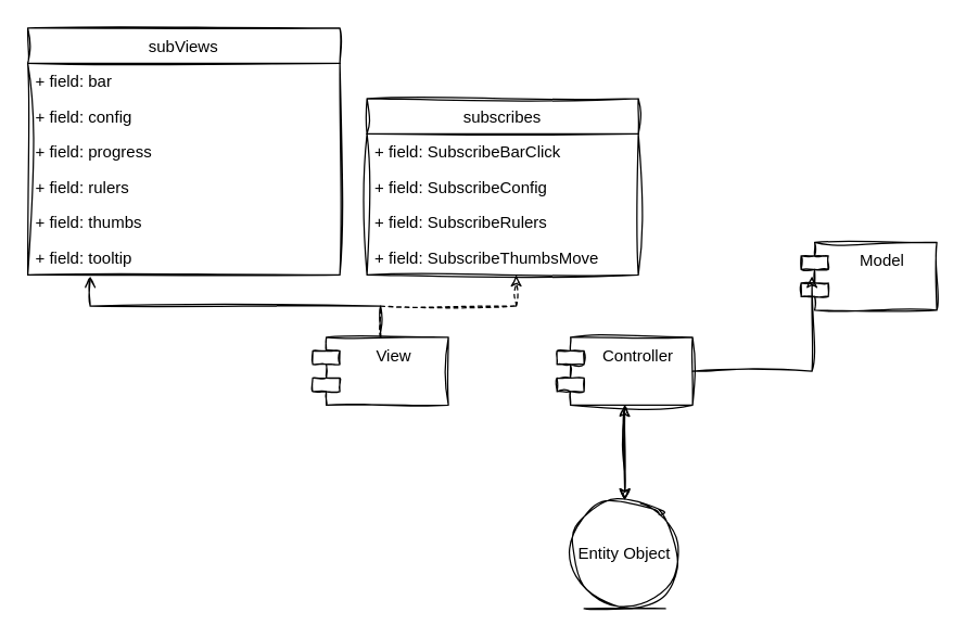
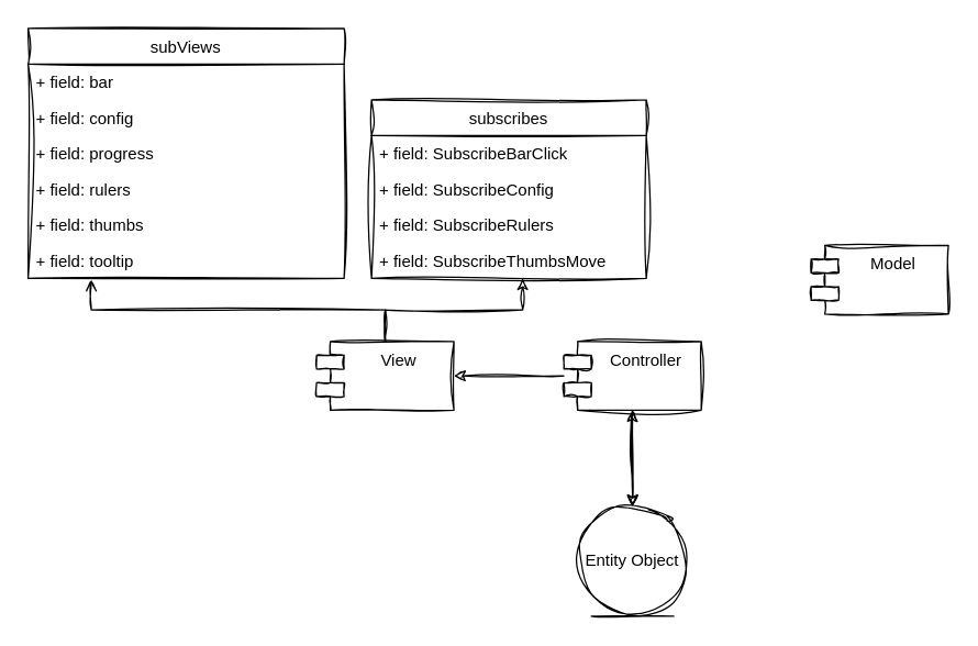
  <mxCell id="0" />
  <mxCell id="1" parent="0" />
  <mxCell id="2" value="" style="endArrow=classic;startArrow=classic;html=1;rounded=0;exitX=0.5;exitY=0;exitDx=0;exitDy=0;entryX=0.5;entryY=1;entryDx=0;entryDy=0;sketch=1;curveFitting=1;jiggle=2;" edge="1" parent="1" target="9"><mxGeometry width="50" height="50" relative="1" as="geometry"><mxPoint x="460" y="368" as="sourcePoint" /><mxPoint x="460" y="308" as="targetPoint" /></mxGeometry></mxCell>
- <mxCell id="3" style="edgeStyle=orthogonalEdgeStyle;rounded=0;orthogonalLoop=1;jettySize=auto;html=1;entryX=0.55;entryY=1;entryDx=0;entryDy=0;entryPerimeter=0;sketch=1;curveFitting=1;jiggle=2;dashed=1;" edge="1" parent="1" source="5" target="21"><mxGeometry relative="1" as="geometry"><mxPoint x="380" y="218" as="targetPoint" /></mxGeometry></mxCell>
+ <mxCell id="3" style="edgeStyle=orthogonalEdgeStyle;rounded=0;orthogonalLoop=1;jettySize=auto;html=1;entryX=0.55;entryY=1;entryDx=0;entryDy=0;entryPerimeter=0;sketch=1;curveFitting=1;jiggle=2;" edge="1" parent="1" source="5" target="21"><mxGeometry relative="1" as="geometry"><mxPoint x="380" y="218" as="targetPoint" /></mxGeometry></mxCell>
  <mxCell id="4" style="edgeStyle=orthogonalEdgeStyle;rounded=0;orthogonalLoop=1;jettySize=auto;html=1;entryX=0.2;entryY=1.038;entryDx=0;entryDy=0;entryPerimeter=0;sketch=1;curveFitting=1;jiggle=2;endArrow=open;" edge="1" parent="1" source="5" target="16"><mxGeometry relative="1" as="geometry" /></mxCell>
  <mxCell id="5" value="View" style="shape=module;align=left;spacingLeft=20;align=center;verticalAlign=top;sketch=1;curveFitting=1;jiggle=2;" vertex="1" parent="1"><mxGeometry x="230" y="248" width="100" height="50" as="geometry" /></mxCell>
  <mxCell id="6" value="Model" style="shape=module;align=left;spacingLeft=20;align=center;verticalAlign=top;sketch=1;curveFitting=1;jiggle=2;" vertex="1" parent="1"><mxGeometry x="590" y="178" width="100" height="50" as="geometry" /></mxCell>
- <mxCell id="7" style="edgeStyle=orthogonalEdgeStyle;rounded=0;orthogonalLoop=1;jettySize=auto;html=1;entryX=0.08;entryY=0.5;entryDx=0;entryDy=0;entryPerimeter=0;sketch=1;curveFitting=1;jiggle=2;" edge="1" parent="1" source="9" target="6"><mxGeometry relative="1" as="geometry" /></mxCell>
+ <mxCell id="7" style="edgeStyle=orthogonalEdgeStyle;rounded=0;orthogonalLoop=1;jettySize=auto;html=1;sketch=1;curveFitting=1;jiggle=2;" edge="1" parent="1" source="9" target="5"><mxGeometry relative="1" as="geometry" /></mxCell>
  <mxCell id="8" style="edgeStyle=orthogonalEdgeStyle;rounded=0;orthogonalLoop=1;jettySize=auto;html=1;sketch=1;curveFitting=1;jiggle=2;" edge="1" parent="1" source="9" target="22"><mxGeometry relative="1" as="geometry" /></mxCell>
  <mxCell id="9" value="Controller" style="shape=module;align=left;spacingLeft=20;align=center;verticalAlign=top;sketch=1;curveFitting=1;jiggle=2;" vertex="1" parent="1"><mxGeometry x="410" y="248" width="100" height="50" as="geometry" /></mxCell>
  <mxCell id="10" value="subViews" style="swimlane;fontStyle=0;childLayout=stackLayout;horizontal=1;startSize=26;fillColor=none;horizontalStack=0;resizeParent=1;resizeParentMax=0;resizeLast=0;collapsible=1;marginBottom=0;sketch=1;curveFitting=1;jiggle=2;" vertex="1" parent="1"><mxGeometry x="20" y="20" width="230" height="182" as="geometry" /></mxCell>
  <mxCell id="11" value="+ field: bar" style="text;strokeColor=none;fillColor=none;align=left;verticalAlign=top;spacingLeft=4;spacingRight=4;overflow=hidden;rotatable=0;points=[[0,0.5],[1,0.5]];portConstraint=eastwest;sketch=1;curveFitting=1;jiggle=2;" vertex="1" parent="10"><mxGeometry y="26" width="230" height="26" as="geometry" /></mxCell>
  <mxCell id="12" value="+ field: config" style="text;strokeColor=none;fillColor=none;align=left;verticalAlign=top;spacingLeft=4;spacingRight=4;overflow=hidden;rotatable=0;points=[[0,0.5],[1,0.5]];portConstraint=eastwest;sketch=1;curveFitting=1;jiggle=2;" vertex="1" parent="10"><mxGeometry y="52" width="230" height="26" as="geometry" /></mxCell>
  <mxCell id="13" value="+ field: progress" style="text;strokeColor=none;fillColor=none;align=left;verticalAlign=top;spacingLeft=4;spacingRight=4;overflow=hidden;rotatable=0;points=[[0,0.5],[1,0.5]];portConstraint=eastwest;sketch=1;curveFitting=1;jiggle=2;" vertex="1" parent="10"><mxGeometry y="78" width="230" height="26" as="geometry" /></mxCell>
  <mxCell id="14" value="+ field: rulers" style="text;strokeColor=none;fillColor=none;align=left;verticalAlign=top;spacingLeft=4;spacingRight=4;overflow=hidden;rotatable=0;points=[[0,0.5],[1,0.5]];portConstraint=eastwest;sketch=1;curveFitting=1;jiggle=2;" vertex="1" parent="10"><mxGeometry y="104" width="230" height="26" as="geometry" /></mxCell>
  <mxCell id="15" value="+ field: thumbs" style="text;strokeColor=none;fillColor=none;align=left;verticalAlign=top;spacingLeft=4;spacingRight=4;overflow=hidden;rotatable=0;points=[[0,0.5],[1,0.5]];portConstraint=eastwest;sketch=1;curveFitting=1;jiggle=2;" vertex="1" parent="10"><mxGeometry y="130" width="230" height="26" as="geometry" /></mxCell>
  <mxCell id="16" value="+ field: tooltip" style="text;strokeColor=none;fillColor=none;align=left;verticalAlign=top;spacingLeft=4;spacingRight=4;overflow=hidden;rotatable=0;points=[[0,0.5],[1,0.5]];portConstraint=eastwest;sketch=1;curveFitting=1;jiggle=2;" vertex="1" parent="10"><mxGeometry y="156" width="230" height="26" as="geometry" /></mxCell>
  <mxCell id="17" value="subscribes" style="swimlane;fontStyle=0;childLayout=stackLayout;horizontal=1;startSize=26;fillColor=none;horizontalStack=0;resizeParent=1;resizeParentMax=0;resizeLast=0;collapsible=1;marginBottom=0;sketch=1;curveFitting=1;jiggle=2;" vertex="1" parent="1"><mxGeometry x="270" y="72" width="200" height="130" as="geometry" /></mxCell>
  <mxCell id="18" value="+ field: SubscribeBarClick" style="text;strokeColor=none;fillColor=none;align=left;verticalAlign=top;spacingLeft=4;spacingRight=4;overflow=hidden;rotatable=0;points=[[0,0.5],[1,0.5]];portConstraint=eastwest;sketch=1;curveFitting=1;jiggle=2;" vertex="1" parent="17"><mxGeometry y="26" width="200" height="26" as="geometry" /></mxCell>
  <mxCell id="19" value="+ field: SubscribeConfig" style="text;strokeColor=none;fillColor=none;align=left;verticalAlign=top;spacingLeft=4;spacingRight=4;overflow=hidden;rotatable=0;points=[[0,0.5],[1,0.5]];portConstraint=eastwest;sketch=1;curveFitting=1;jiggle=2;" vertex="1" parent="17"><mxGeometry y="52" width="200" height="26" as="geometry" /></mxCell>
  <mxCell id="20" value="+ field: SubscribeRulers" style="text;strokeColor=none;fillColor=none;align=left;verticalAlign=top;spacingLeft=4;spacingRight=4;overflow=hidden;rotatable=0;points=[[0,0.5],[1,0.5]];portConstraint=eastwest;sketch=1;curveFitting=1;jiggle=2;" vertex="1" parent="17"><mxGeometry y="78" width="200" height="26" as="geometry" /></mxCell>
  <mxCell id="21" value="+ field: SubscribeThumbsMove" style="text;strokeColor=none;fillColor=none;align=left;verticalAlign=top;spacingLeft=4;spacingRight=4;overflow=hidden;rotatable=0;points=[[0,0.5],[1,0.5]];portConstraint=eastwest;sketch=1;curveFitting=1;jiggle=2;" vertex="1" parent="17"><mxGeometry y="104" width="200" height="26" as="geometry" /></mxCell>
  <mxCell id="22" value="Entity Object" style="ellipse;shape=umlEntity;whiteSpace=wrap;html=1;sketch=1;curveFitting=1;jiggle=2;" vertex="1" parent="1"><mxGeometry x="420" y="368" width="80" height="80" as="geometry" /></mxCell>
